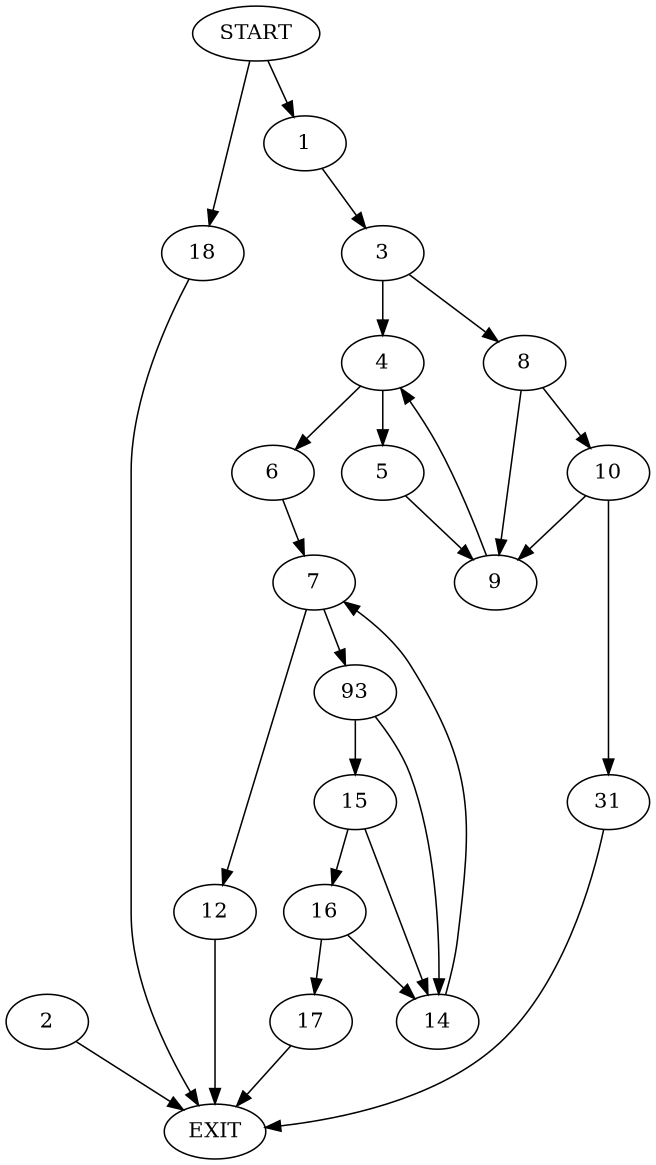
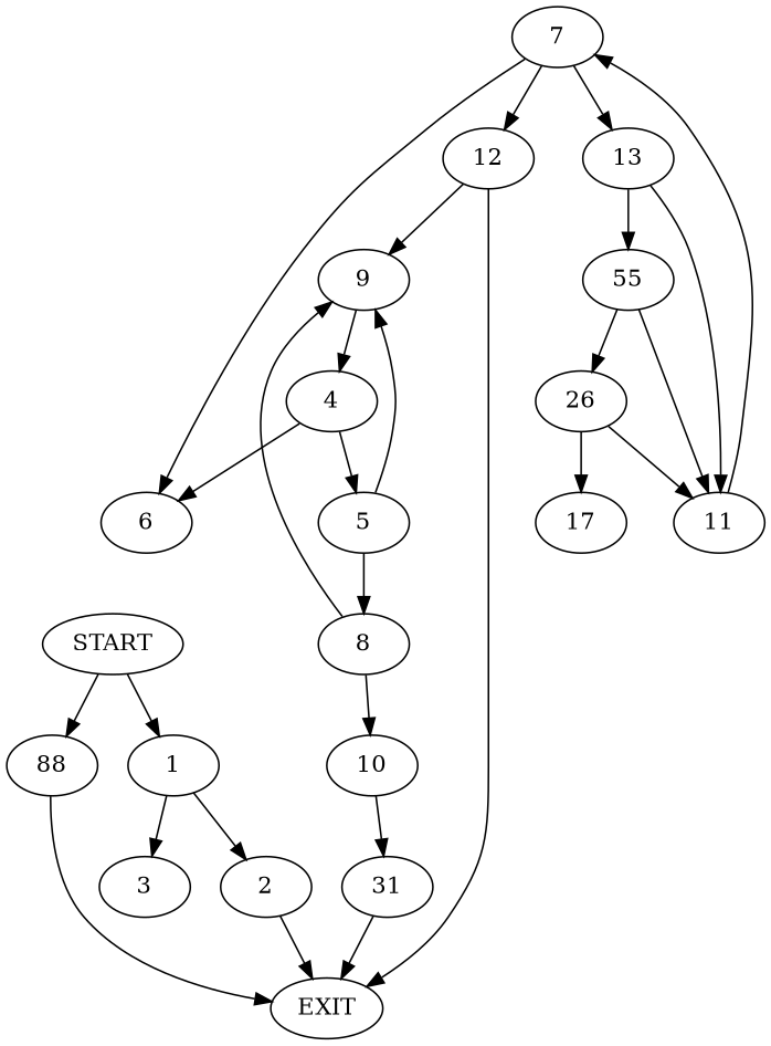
  digraph {
    n1 [label=START]
    1
-   18
+   18 [label=88]
    2
    3
    n6 [label=EXIT]
    4
    5
    6
    8
    9
    7
    10
    12
-   13 [label=93]
-   14
-   15
+   13
+   14 [label=11]
+   15 [label=55]
    n18 [label=31]
-   16
+   16 [label=26]
    17
    n1 -> 1
    n1 -> 18
+   1 -> 2
    1 -> 3
    18 -> n6
    2 -> n6
-   3 -> 4
    4 -> 5
    4 -> 6
-   3 -> 8
+   5 -> 8
    5 -> 9
-   6 -> 7
+   7 -> 6
    8 -> 9
    8 -> 10
    9 -> 4
    7 -> 12
    7 -> 13
-   10 -> 9
+   12 -> 9
    10 -> n18
    12 -> n6
    13 -> 14
    13 -> 15
    14 -> 7
    15 -> 14
    15 -> 16
    n18 -> n6
    16 -> 14
    16 -> 17
-   17 -> n6
  }
